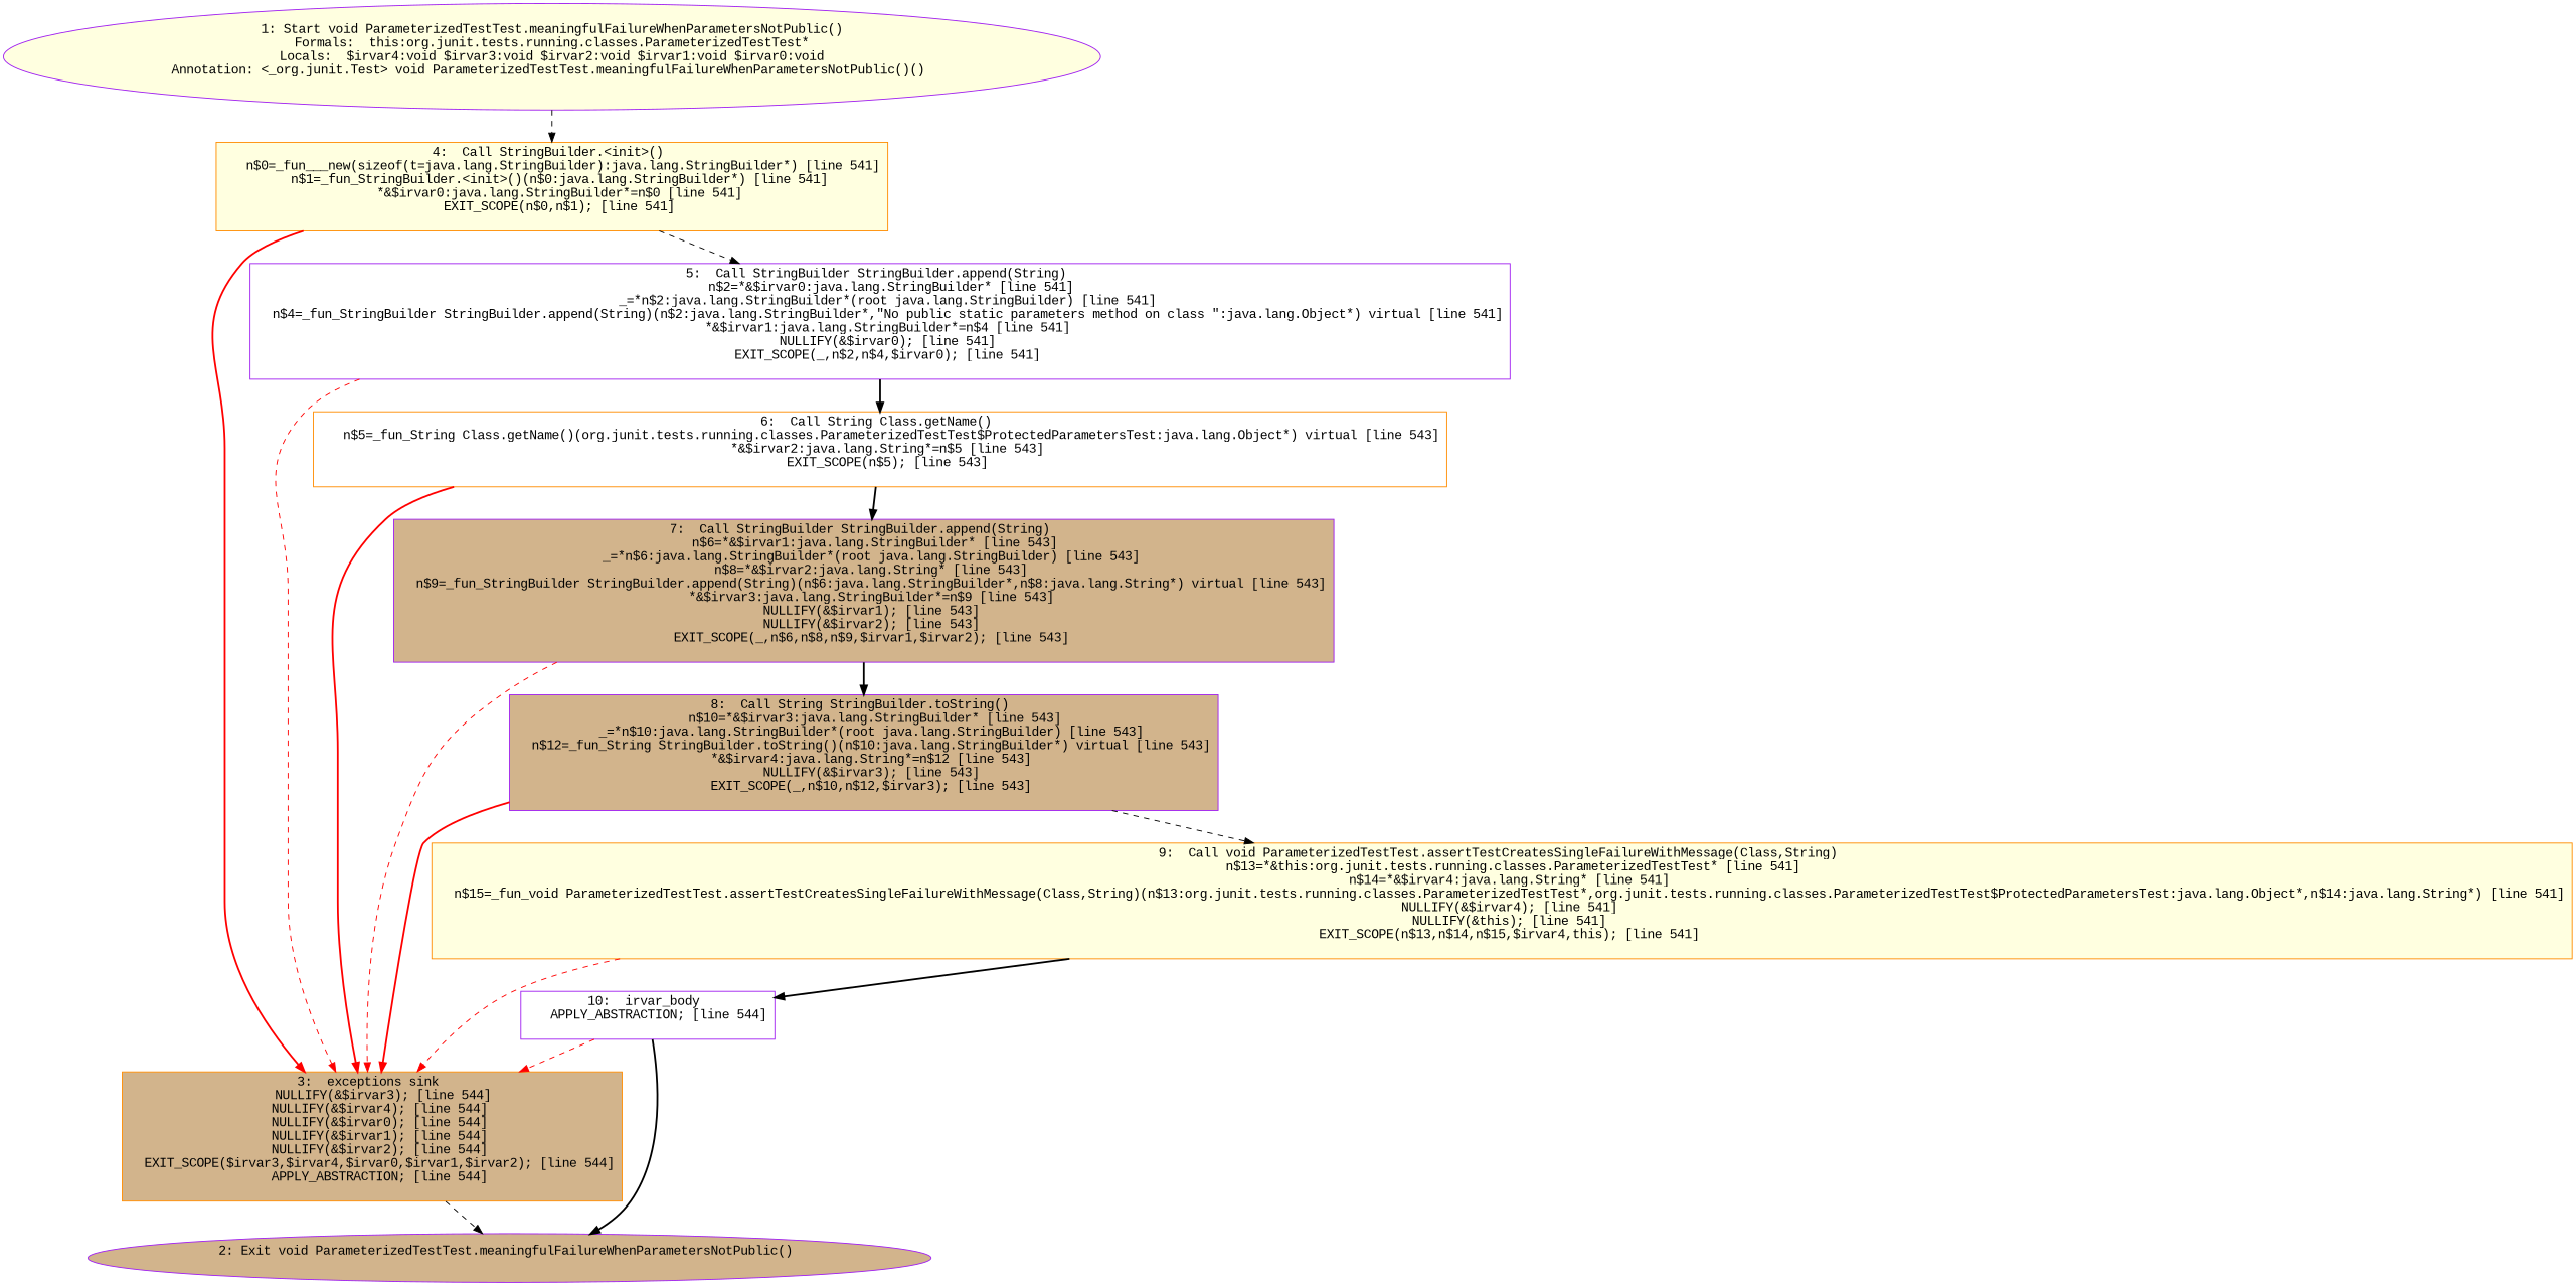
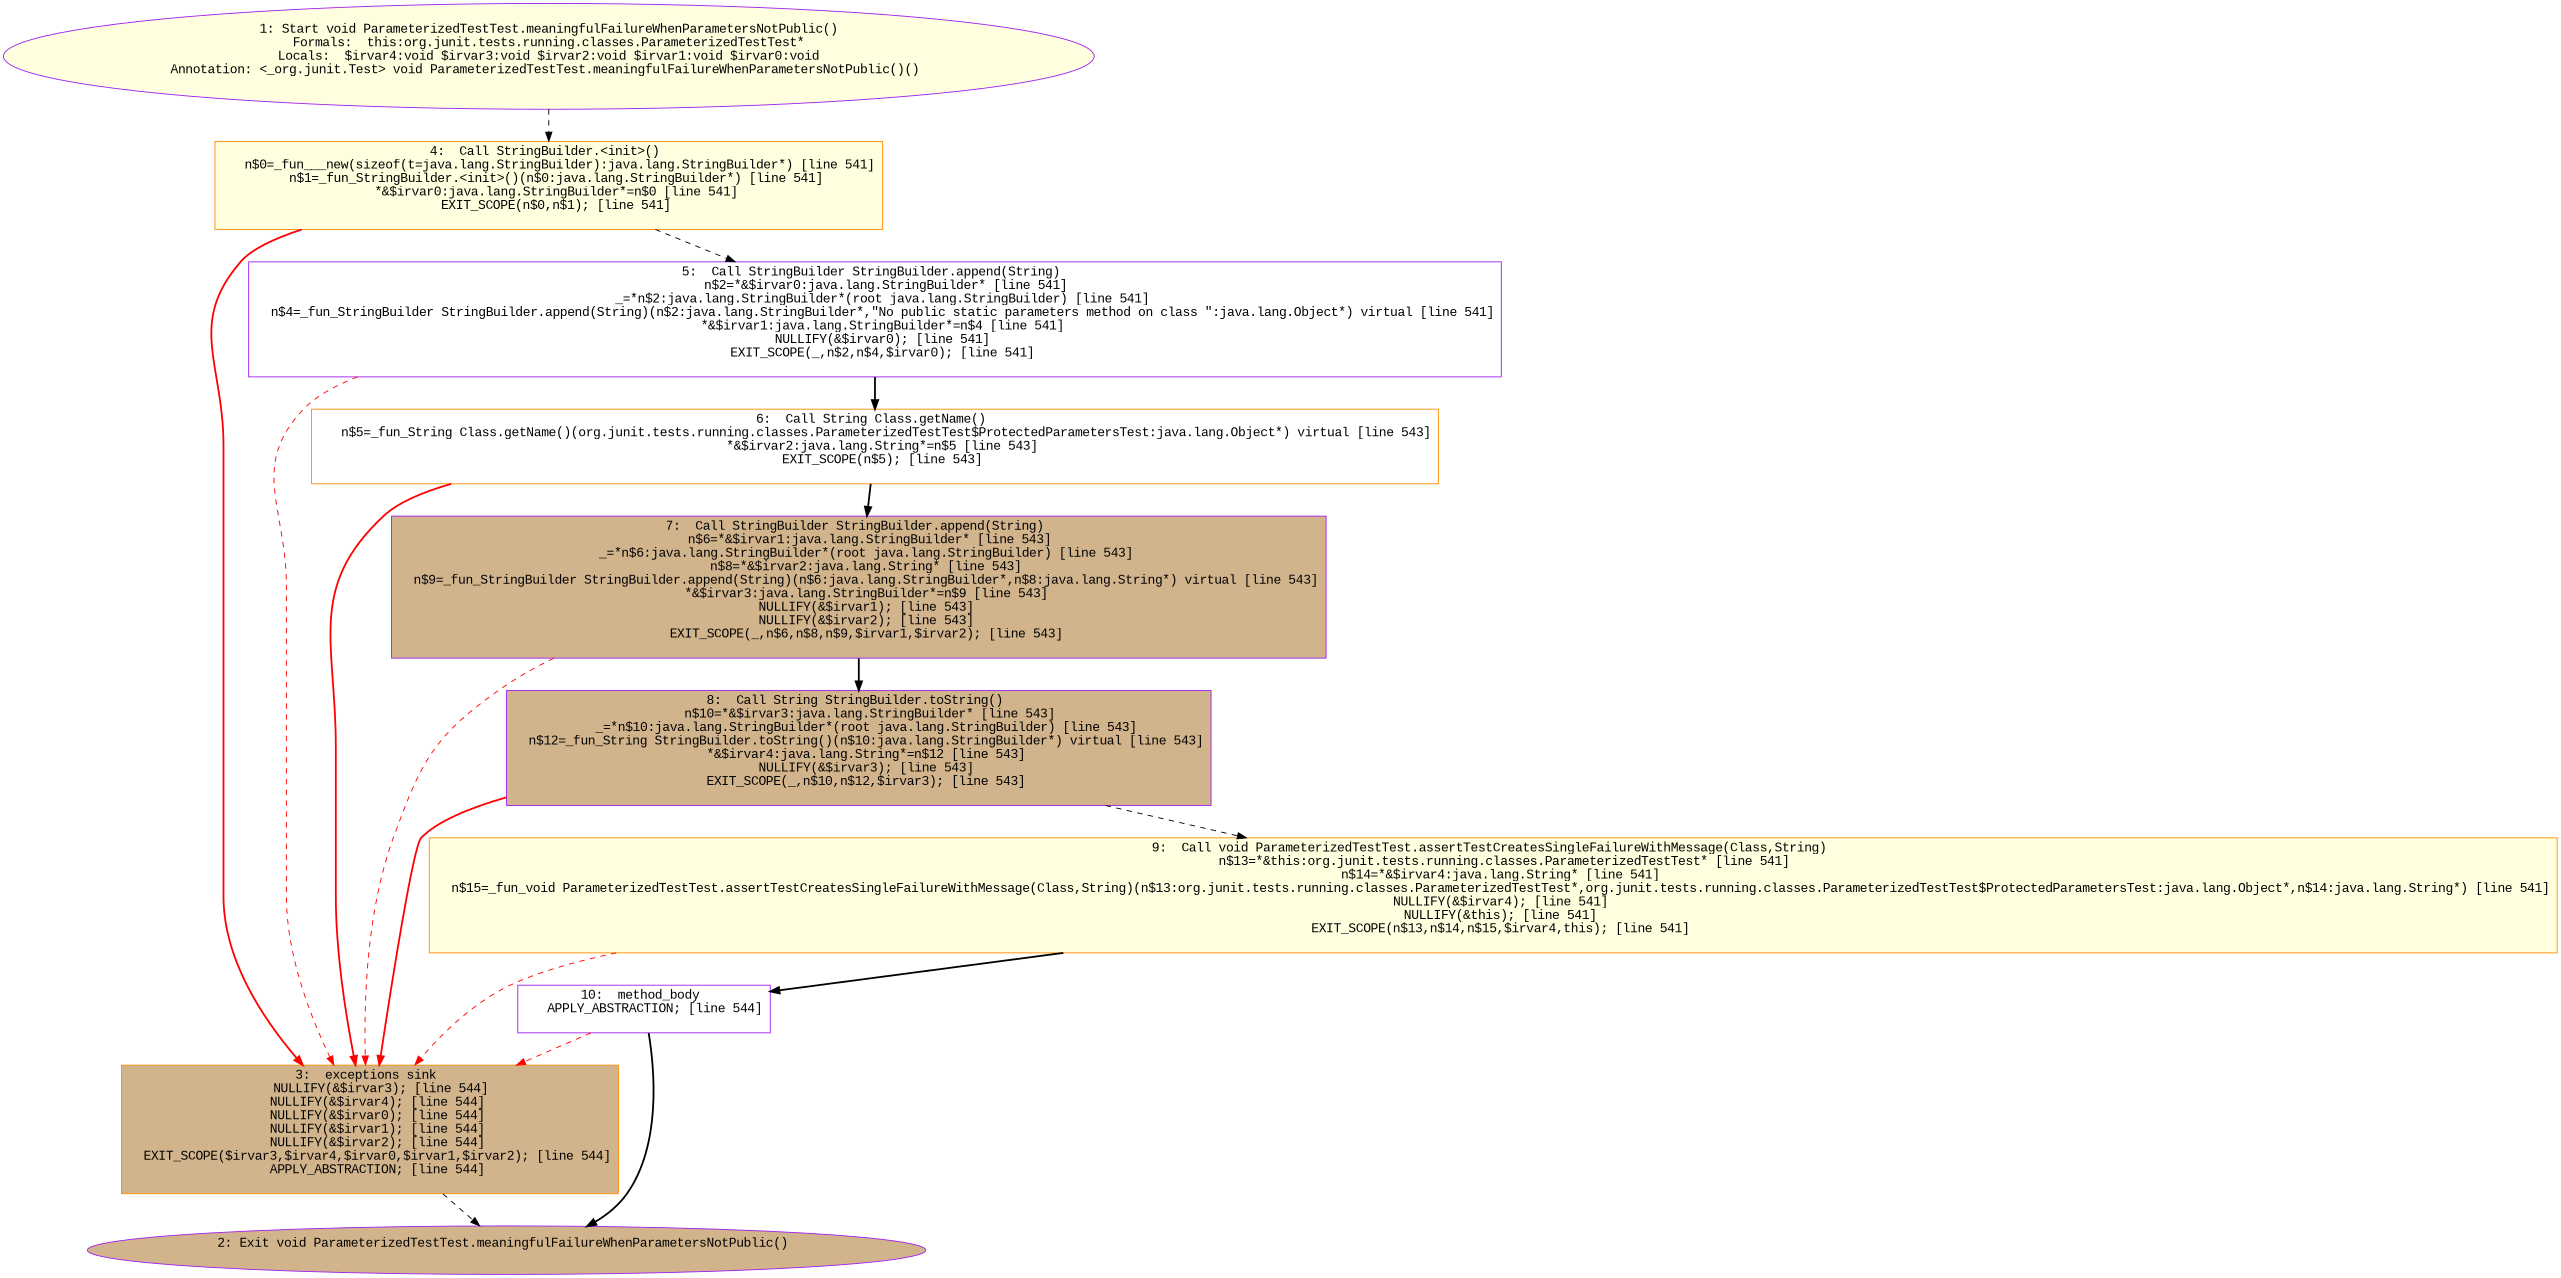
  digraph {
    fontname="Liberation Mono"
    node [color=purple style=filled fillcolor=tan fontname="Liberation Mono" shape=box]
    edge [style=dashed fontname="Liberation Mono"]
    n1 [label="1: Start void ParameterizedTestTest.meaningfulFailureWhenParametersNotPublic()\nFormals:  this:org.junit.tests.running.classes.ParameterizedTestTest*\nLocals:  $irvar4:void $irvar3:void $irvar2:void $irvar1:void $irvar0:void\nAnnotation: <_org.junit.Test> void ParameterizedTestTest.meaningfulFailureWhenParametersNotPublic()() \n  " fillcolor=lightyellow shape=""]
    n2 [label="4:  Call StringBuilder.<init>() \n   n$0=_fun___new(sizeof(t=java.lang.StringBuilder):java.lang.StringBuilder*) [line 541]\n  n$1=_fun_StringBuilder.<init>()(n$0:java.lang.StringBuilder*) [line 541]\n  *&$irvar0:java.lang.StringBuilder*=n$0 [line 541]\n  EXIT_SCOPE(n$0,n$1); [line 541]\n " fillcolor=lightyellow color=darkorange]
    n3 [label="3:  exceptions sink \n   NULLIFY(&$irvar3); [line 544]\n  NULLIFY(&$irvar4); [line 544]\n  NULLIFY(&$irvar0); [line 544]\n  NULLIFY(&$irvar1); [line 544]\n  NULLIFY(&$irvar2); [line 544]\n  EXIT_SCOPE($irvar3,$irvar4,$irvar0,$irvar1,$irvar2); [line 544]\n  APPLY_ABSTRACTION; [line 544]\n " color=darkorange]
    n4 [label="5:  Call StringBuilder StringBuilder.append(String) \n   n$2=*&$irvar0:java.lang.StringBuilder* [line 541]\n  _=*n$2:java.lang.StringBuilder*(root java.lang.StringBuilder) [line 541]\n  n$4=_fun_StringBuilder StringBuilder.append(String)(n$2:java.lang.StringBuilder*,\"No public static parameters method on class \":java.lang.Object*) virtual [line 541]\n  *&$irvar1:java.lang.StringBuilder*=n$4 [line 541]\n  NULLIFY(&$irvar0); [line 541]\n  EXIT_SCOPE(_,n$2,n$4,$irvar0); [line 541]\n " fillcolor=white]
    n5 [label="2: Exit void ParameterizedTestTest.meaningfulFailureWhenParametersNotPublic() \n  " shape=""]
    n6 [label="6:  Call String Class.getName() \n   n$5=_fun_String Class.getName()(org.junit.tests.running.classes.ParameterizedTestTest$ProtectedParametersTest:java.lang.Object*) virtual [line 543]\n  *&$irvar2:java.lang.String*=n$5 [line 543]\n  EXIT_SCOPE(n$5); [line 543]\n " fillcolor=white color=darkorange]
    n7 [label="7:  Call StringBuilder StringBuilder.append(String) \n   n$6=*&$irvar1:java.lang.StringBuilder* [line 543]\n  _=*n$6:java.lang.StringBuilder*(root java.lang.StringBuilder) [line 543]\n  n$8=*&$irvar2:java.lang.String* [line 543]\n  n$9=_fun_StringBuilder StringBuilder.append(String)(n$6:java.lang.StringBuilder*,n$8:java.lang.String*) virtual [line 543]\n  *&$irvar3:java.lang.StringBuilder*=n$9 [line 543]\n  NULLIFY(&$irvar1); [line 543]\n  NULLIFY(&$irvar2); [line 543]\n  EXIT_SCOPE(_,n$6,n$8,n$9,$irvar1,$irvar2); [line 543]\n "]
    n8 [label="8:  Call String StringBuilder.toString() \n   n$10=*&$irvar3:java.lang.StringBuilder* [line 543]\n  _=*n$10:java.lang.StringBuilder*(root java.lang.StringBuilder) [line 543]\n  n$12=_fun_String StringBuilder.toString()(n$10:java.lang.StringBuilder*) virtual [line 543]\n  *&$irvar4:java.lang.String*=n$12 [line 543]\n  NULLIFY(&$irvar3); [line 543]\n  EXIT_SCOPE(_,n$10,n$12,$irvar3); [line 543]\n "]
    n9 [label="9:  Call void ParameterizedTestTest.assertTestCreatesSingleFailureWithMessage(Class,String) \n   n$13=*&this:org.junit.tests.running.classes.ParameterizedTestTest* [line 541]\n  n$14=*&$irvar4:java.lang.String* [line 541]\n  n$15=_fun_void ParameterizedTestTest.assertTestCreatesSingleFailureWithMessage(Class,String)(n$13:org.junit.tests.running.classes.ParameterizedTestTest*,org.junit.tests.running.classes.ParameterizedTestTest$ProtectedParametersTest:java.lang.Object*,n$14:java.lang.String*) [line 541]\n  NULLIFY(&$irvar4); [line 541]\n  NULLIFY(&this); [line 541]\n  EXIT_SCOPE(n$13,n$14,n$15,$irvar4,this); [line 541]\n " fillcolor=lightyellow color=darkorange]
-   n10 [label="10:  irvar_body \n   APPLY_ABSTRACTION; [line 544]\n " fillcolor=white]
+   n10 [label="10:  method_body \n   APPLY_ABSTRACTION; [line 544]\n " fillcolor=white]
    n1 -> n2
    n2 -> n3 [color=red style=bold]
    n2 -> n4
    n3 -> n5
    n4 -> n3 [color=red]
    n4 -> n6 [style=bold]
    n6 -> n3 [color=red style=bold]
    n6 -> n7 [style=bold]
    n7 -> n3 [color=red]
    n7 -> n8 [style=bold]
    n8 -> n3 [color=red style=bold]
    n8 -> n9
    n9 -> n3 [color=red]
    n9 -> n10 [style=bold]
    n10 -> n3 [color=red]
    n10 -> n5 [style=bold]
  }
